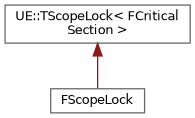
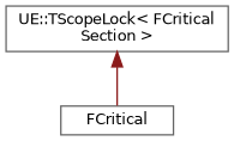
  digraph {
    rankdir=TB
    node [color=grey40 fillcolor=white fontname=Helvetica fontsize=10 shape=box style=filled]
    n1 [height=0.2 label="UE::TScopeLock\< FCritical\lSection \>" width=0.4]
-   n2 [height=0.2 label=FScopeLock width=0.4]
+   n2 [height=0.2 label=FCritical width=0.4]
    n1 -> n2 [color=firebrick4 dir=back fontname=Helvetica fontsize=10 labelfontname=Helvetica labelfontsize=10 style=solid]
  }
